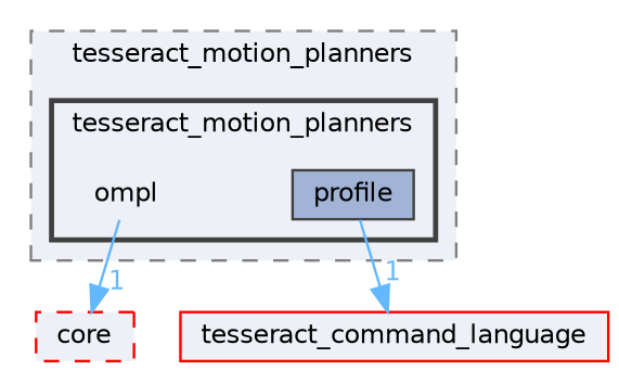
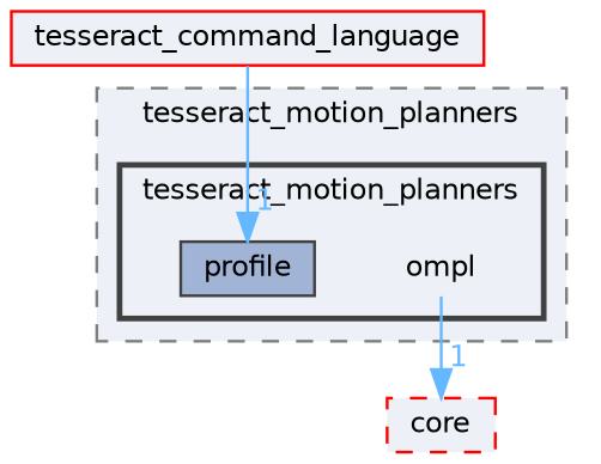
  digraph {
    compound=true
    fontname="DejaVu Sans"
    node [fontname="DejaVu Sans" fontsize=10 shape=box color=red fillcolor="#edf0f7" style=filled]
    edge [color=steelblue1 fontcolor=steelblue1 fontname="DejaVu Sans" fontsize=10 headlabel=1 labeldistance=1.5 labelfontname=Helvetica labelfontsize=10]
    n1 [height=0.2 label=ompl shape=plaintext width=0.4 color="" fillcolor="" style=""]
    n2 [color=grey25 fillcolor="#a2b4d6" height=0.2 label=profile width=0.4]
    n3 [height=0.2 label=core style="filled,dashed" width=0.4]
    n4 [height=0.2 label=tesseract_command_language width=0.4]
    subgraph cluster_1 {
      bgcolor="#edf0f7"
      fontsize=10
      label=tesseract_motion_planners
      pencolor=grey50
      style="filled,dashed"
      subgraph cluster_2 {
        bgcolor="#edf0f7"
        fontsize=10
        label=tesseract_motion_planners
        pencolor=grey25
        style="filled,bold"
        n1
        n2
      }
    }
    n1 -> n3
-   n2 -> n4
+   n4 -> n2
  }
